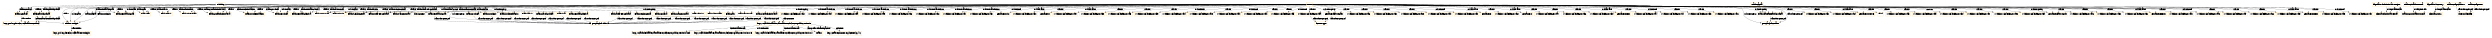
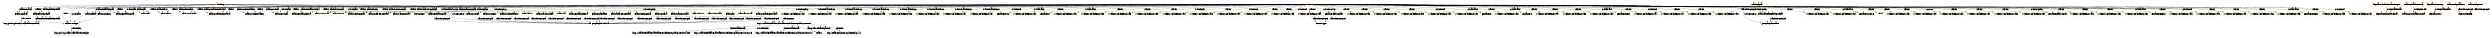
  digraph {
    rankdir=TB
    node [color=orange shape=rectangle]
    "esadm:Comarca"
    "http://purl.org/derecho/vocabulario#Comarca"
    "dbpedia-owl:AdministrativeRegion"
    "schema:AdministrativeArea"
    "esadm:Municipio"
-   "http://purl.org/derecho/vocabulario#Municipio"
+   "http://purl.org/derecho/vocabulario#Municipio" [label="http://purl.org/vocab/vocabulario#Municipio"]
    "esadm:CiudadAutonoma"
    "esadm:ComunidadAutonoma"
    "dbpedia-owl:Country"
    "schema:Country"
    "esadm:PartidoJudicial"
    "esadm:entidadSingular"
    "geosparql:sfWithin"
    NULL
    "17193380:1634ec95c28:-7fd2"
    "17193380:1634ec95c28:-7fbf"
    "esadm:EntidadSingular"
    "esadm:Pais"
    "17193380:1634ec95c28:-7ffa"
    "17193380:1634ec95c28:-7fa9"
    "esadm:Barrio"
    "esadm:Diseminado"
    "esadm:JuntaAdministrativa"
    "esadm:NucleoPoblacion"
    "esadm:Provincia"
    "17193380:1634ec95c28:-7fe2"
    "esadm:EntidadColectiva"
    "17193380:1634ec95c28:-7fc8"
    "esadm:Autonomia"
    "esadm:Distrito"
    "17193380:1634ec95c28:-7ff1"
    "esadm:SeccionCensal"
    "esadm:AreaMetropolitana"
    "17193380:1634ec95c28:-7fe1"
    "geonames:T.ISL"
    "17193380:1634ec95c28:-7f90"
    "geonames:A"
    "17193380:1634ec95c28:-7f97"
    "17193380:1634ec95c28:-7fee"
    "17193380:1634ec95c28:-7fa5"
    "17193380:1634ec95c28:-7f99"
    "17193380:1634ec95c28:-7f94"
    "17193380:1634ec95c28:-7fbe"
    "17193380:1634ec95c28:-7fbd"
    "17193380:1634ec95c28:-7fd0"
    "17193380:1634ec95c28:-7ff9"
    "17193380:1634ec95c28:-7fba"
    "geonames:featureClass"
    "17193380:1634ec95c28:-7ff6"
    "17193380:1634ec95c28:-7fe0"
    "17193380:1634ec95c28:-7f8e"
    "esadm:provincia"
    "17193380:1634ec95c28:-7fdd"
    "17193380:1634ec95c28:-7ff0"
    "geonames:P"
    "17193380:1634ec95c28:-7f92"
    "geonames:T"
    "17193380:1634ec95c28:-7fa7"
    "17193380:1634ec95c28:-7f96"
    "17193380:1634ec95c28:-7fed"
    "geonames:P.PPL"
    "17193380:1634ec95c28:-7fa4"
    "17193380:1634ec95c28:-7fd1"
    "17193380:1634ec95c28:-7f93"
    "17193380:1634ec95c28:-7fbc"
    "geosparql:sfContains"
    "17193380:1634ec95c28:-7ff8"
    "17193380:1634ec95c28:-7fcf"
    "geonames:A.ADMD"
    "rdf:nil"
    "17193380:1634ec95c28:-7ff5"
    "17193380:1634ec95c28:-7fdf"
    "17193380:1634ec95c28:-7f8d"
    "esadm:municipio"
    "17193380:1634ec95c28:-7f91"
    "17193380:1634ec95c28:-7f98"
    "17193380:1634ec95c28:-7fef"
    "geonames:featureCode"
    "17193380:1634ec95c28:-7fa6"
    "17193380:1634ec95c28:-7f95"
    "17193380:1634ec95c28:-7fec"
    "geonames:P.PPLX"
    "17193380:1634ec95c28:-7fbb"
    "17193380:1634ec95c28:-7fa8"
    "17193380:1634ec95c28:-7ff7"
    "17193380:1634ec95c28:-7fc6"
    "17193380:1634ec95c28:-7f8f"
    "geonames:P.PPLL"
    "17193380:1634ec95c28:-7fde"
    "17193380:1634ec95c28:-7fc7"
    "esadm:cabezaDePartidoJudicial"
    "dcterms:type"
    "esadm:capital"
    "esadm:nucleoPoblacion"
    "esadm:barrio"
    "esadm:codigoCatastro"
    "dcterms:identifier"
    "esadm:partidoJudicial"
    "http://vocab.linkeddata.es/datosabiertos/def/sector-publico/territorio"
    "http://vocab.linkeddata.es/datosabiertos/def/sector-publico/territorio.html"
    "http://vocab.linkeddata.es/datosabiertos/def/sector-publico/territorio_v0.5"
    "http://vocab.linkeddata.es/datosabiertos/def/sector-publico/territorio.owl"
    "esadm:"
    "http://creativecommons.org/licenses/by/4.0/"
    "esadm:isla"
    "esadm:entidadColectiva"
+   "esadm:esCapitalDe"
    "esadm:areaMetropolitana"
    "esadm:codigoINE"
    "esadm:seccionCensal"
    "esadm:comarca"
    "esadm:mancomunidad"
    "esadm:distrito"
    "esadm:diseminado"
    "esadm:pais"
    "esadm:autonomia"
    "esadm:juntaAdministrativa"
    "owl:Thing"
    "esadm:Mancomunidad"
    "skos:Concept"
    "esadm:Comarca" -> "http://purl.org/derecho/vocabulario#Comarca" [label="rdfs:seeAlso"]
    "dbpedia-owl:AdministrativeRegion" -> "schema:AdministrativeArea" [label="owl:equivalentClass"]
    "esadm:Municipio" -> "http://purl.org/derecho/vocabulario#Municipio" [label="rdfs:seeAlso"]
    "esadm:CiudadAutonoma" -> "esadm:ComunidadAutonoma" [label="owl:disjointWith"]
    "dbpedia-owl:Country" -> "schema:Country" [label="owl:equivalentClass"]
    "esadm:PartidoJudicial" -> "esadm:Municipio" [label="esadm:cabezaDePartidoJudicial"]
    "esadm:entidadSingular" -> "geosparql:sfWithin" [label="rdfs:subPropertyOf"]
    NULL -> "esadm:Comarca" [label="rdf:first"]
    NULL -> "esadm:Municipio" [label="rdf:first"]
    NULL -> "esadm:Municipio" [label="owl:onClass"]
    NULL -> "esadm:entidadSingular" [label="owl:onProperty"]
    NULL -> "geosparql:sfWithin" [label="owl:onProperty"]
    NULL -> "17193380:1634ec95c28:-7fd2" [label="owl:someValuesFrom"]
    NULL -> "17193380:1634ec95c28:-7fbf" [label="owl:someValuesFrom"]
    NULL -> "esadm:EntidadSingular" [label="rdf:first"]
    NULL -> "esadm:EntidadSingular" [label="owl:onClass"]
    NULL -> "esadm:Pais" [label="rdf:first"]
    NULL -> "17193380:1634ec95c28:-7ffa" [label="owl:someValuesFrom"]
    NULL -> "17193380:1634ec95c28:-7fa9" [label="owl:someValuesFrom"]
    NULL -> "esadm:Barrio" [label="rdf:first"]
    NULL -> "esadm:Diseminado" [label="rdf:first"]
    NULL -> "esadm:JuntaAdministrativa" [label="rdf:first"]
    NULL -> "esadm:NucleoPoblacion" [label="rdf:first"]
    NULL -> "esadm:Provincia" [label="owl:onClass"]
    NULL -> "esadm:Provincia" [label="rdf:first"]
    NULL -> "17193380:1634ec95c28:-7fe2" [label="owl:someValuesFrom"]
    NULL -> "esadm:EntidadColectiva" [label="rdf:first"]
    NULL -> "17193380:1634ec95c28:-7fc8" [label="owl:someValuesFrom"]
    NULL -> "esadm:Autonomia" [label="owl:onClass"]
    NULL -> "esadm:Autonomia" [label="rdf:first"]
    NULL -> "esadm:Distrito" [label="rdf:first"]
    NULL -> "17193380:1634ec95c28:-7ff1" [label="owl:someValuesFrom"]
    NULL -> "esadm:SeccionCensal" [label="rdf:first"]
    NULL -> "esadm:AreaMetropolitana" [label="owl:annotatedSource"]
    NULL -> "17193380:1634ec95c28:-7fe1" [label="owl:unionOf"]
    NULL -> "geonames:T.ISL" [label="owl:hasValue"]
    NULL -> "17193380:1634ec95c28:-7f90" [label="rdf:rest"]
    NULL -> "geonames:A" [label="owl:hasValue"]
    NULL -> "17193380:1634ec95c28:-7f97" [label="rdf:rest"]
    NULL -> "17193380:1634ec95c28:-7fee" [label="rdf:rest"]
    NULL -> "17193380:1634ec95c28:-7fa5" [label="rdf:rest"]
    NULL -> "17193380:1634ec95c28:-7f99" [label="owl:members"]
    NULL -> "17193380:1634ec95c28:-7f94" [label="rdf:rest"]
    NULL -> "17193380:1634ec95c28:-7fbe" [label="owl:unionOf"]
    NULL -> "17193380:1634ec95c28:-7fbd" [label="rdf:rest"]
    NULL -> "17193380:1634ec95c28:-7fd0" [label="rdf:rest"]
    NULL -> "17193380:1634ec95c28:-7ff9" [label="owl:unionOf"]
    NULL -> "17193380:1634ec95c28:-7fba" [label="rdf:rest"]
    NULL -> "geonames:featureClass" [label="owl:onProperty"]
    NULL -> "17193380:1634ec95c28:-7ff6" [label="rdf:rest"]
    NULL -> "17193380:1634ec95c28:-7fe0" [label="rdf:rest"]
    NULL -> "17193380:1634ec95c28:-7f8e" [label="rdf:rest"]
    NULL -> "esadm:provincia" [label="owl:onProperty"]
    NULL -> "17193380:1634ec95c28:-7fdd" [label="rdf:rest"]
    NULL -> "17193380:1634ec95c28:-7ff0" [label="owl:unionOf"]
    NULL -> "geonames:P" [label="owl:hasValue"]
    NULL -> "17193380:1634ec95c28:-7f92" [label="rdf:rest"]
    NULL -> "geonames:T" [label="owl:hasValue"]
    NULL -> "17193380:1634ec95c28:-7fa7" [label="rdf:rest"]
    NULL -> "17193380:1634ec95c28:-7f96" [label="rdf:rest"]
    NULL -> "17193380:1634ec95c28:-7fed" [label="rdf:rest"]
    NULL -> "geonames:P.PPL" [label="owl:hasValue"]
    NULL -> "17193380:1634ec95c28:-7fa4" [label="rdf:rest"]
    NULL -> "17193380:1634ec95c28:-7fd1" [label="owl:unionOf"]
    NULL -> "17193380:1634ec95c28:-7f93" [label="rdf:rest"]
    NULL -> "17193380:1634ec95c28:-7fbc" [label="rdf:rest"]
    NULL -> "geosparql:sfContains" [label="owl:onProperty"]
    NULL -> "17193380:1634ec95c28:-7ff8" [label="rdf:rest"]
    NULL -> "17193380:1634ec95c28:-7fcf" [label="rdf:rest"]
    NULL -> "geonames:A.ADMD" [label="owl:hasValue"]
    NULL -> "rdf:nil" [label="rdf:rest"]
    NULL -> "17193380:1634ec95c28:-7ff5" [label="rdf:rest"]
    NULL -> "17193380:1634ec95c28:-7fdf" [label="rdf:rest"]
    NULL -> "17193380:1634ec95c28:-7f8d" [label="rest:rest"]
    NULL -> "esadm:municipio" [label="owl:onProperty"]
    NULL -> "17193380:1634ec95c28:-7f91" [label="rdf:rest"]
    NULL -> "17193380:1634ec95c28:-7f98" [label="rdf:rest"]
    NULL -> "17193380:1634ec95c28:-7fef" [label="rdf:rest"]
    NULL -> "geonames:featureCode" [label="owl:onProperty"]
    NULL -> "17193380:1634ec95c28:-7fa6" [label="rdf:rest"]
    NULL -> "17193380:1634ec95c28:-7f95" [label="rdf:rest"]
    NULL -> "17193380:1634ec95c28:-7fec" [label="rdf:rest"]
    NULL -> "geonames:P.PPLX" [label="owl:hasValue"]
    NULL -> "17193380:1634ec95c28:-7fbb" [label="rdf:rest"]
    NULL -> "17193380:1634ec95c28:-7fa8" [label="owl:unionOf"]
    NULL -> "17193380:1634ec95c28:-7ff7" [label="rdf:rest"]
    NULL -> "17193380:1634ec95c28:-7fc6" [label="rdf:rest"]
    NULL -> "17193380:1634ec95c28:-7f8f" [label="rdf:rest"]
    NULL -> "geonames:P.PPLL" [label="owl:hasValue"]
    NULL -> "17193380:1634ec95c28:-7fde" [label="rdf:rest"]
    NULL -> "17193380:1634ec95c28:-7fc7" [label="owl:unionOf"]
    NULL -> "esadm:cabezaDePartidoJudicial" [label="owl:onProperty"]
    "17193380:1634ec95c28:-7fba" -> "dcterms:type" [label="rdfs:subPropertyOf"]
    "geonames:featureClass" -> "dcterms:type" [label="rdfs:subPropertyOf"]
    "esadm:provincia" -> "geosparql:sfWithin" [label="rdfs:subPropertyOf"]
    "esadm:municipio" -> "geosparql:sfWithin" [label="rdfs:subPropertyOf"]
    "esadm:cabezaDePartidoJudicial" -> "geosparql:sfContains" [label="rdfs:subPropertyOf"]
-   "esadm:capital" -> "geosparql:sfContains" [label="rdfs:subPropertyOf"]
+   "esadm:capital" -> "17193380:1634ec95c28:-7fbc" [label="rdfs:subPropertyOf"]
    "esadm:nucleoPoblacion" -> "geosparql:sfWithin" [label="rdfs:subPropertyOf"]
    "esadm:barrio" -> "geosparql:sfWithin" [label="rdfs:subPropertyOf"]
    "esadm:codigoCatastro" -> "dcterms:identifier" [label="rdfs:subPropertyOf"]
    "esadm:partidoJudicial" -> "geosparql:sfWithin" [label="rdfs:subPropertyOf"]
    "http://vocab.linkeddata.es/datosabiertos/def/sector-publico/territorio" -> "http://vocab.linkeddata.es/datosabiertos/def/sector-publico/territorio.html" [label="dcterms:hasFormat"]
    "http://vocab.linkeddata.es/datosabiertos/def/sector-publico/territorio" -> "http://vocab.linkeddata.es/datosabiertos/def/sector-publico/territorio_v0.5" [label="owl:versionIRI"]
    "http://vocab.linkeddata.es/datosabiertos/def/sector-publico/territorio" -> "http://vocab.linkeddata.es/datosabiertos/def/sector-publico/territorio.owl" [label="dcterms:hasFormat"]
    "http://vocab.linkeddata.es/datosabiertos/def/sector-publico/territorio" -> "esadm:" [label="vann:preferredNamespaceUri"]
    "http://vocab.linkeddata.es/datosabiertos/def/sector-publico/territorio" -> "http://creativecommons.org/licenses/by/4.0/" [label="cc:license"]
    "esadm:isla" -> "geosparql:sfWithin" [label="rdfs:subPropertyOf"]
    "esadm:entidadColectiva" -> "geosparql:sfWithin" [label="rdfs:subPropertyOf"]
+   "esadm:esCapitalDe" -> "geosparql:sfWithin" [label="rdfs:subPropertyOf"]
    "esadm:areaMetropolitana" -> "geosparql:sfWithin" [label="rdfs:subPropertyOf"]
    "esadm:codigoINE" -> "dcterms:identifier" [label="rdfs:subPropertyOf"]
    "esadm:seccionCensal" -> "geosparql:sfWithin" [label="rdfs:subPropertyOf"]
    "esadm:seccionCensal" -> "http://vocab.linkeddata.es/datosabiertos/def/sector-publico/territorio" [label="rdfs:comment"]
    "esadm:comarca" -> "geosparql:sfWithin" [label="rdfs:subPropertyOf"]
    "esadm:mancomunidad" -> "geosparql:sfWithin" [label="rdfs:subPropertyOf"]
    "esadm:distrito" -> "geosparql:sfWithin" [label="rdfs:subPropertyOf"]
    "esadm:diseminado" -> "geosparql:sfWithin" [label="rdfs:subPropertyOf"]
    "esadm:pais" -> "geosparql:sfWithin" [label="rdfs:subPropertyOf"]
    "esadm:autonomia" -> "geosparql:sfWithin" [label="rdfs:subPropertyOf"]
    "esadm:juntaAdministrativa" -> "geosparql:sfWithin" [label="rdfs:subPropertyOf"]
    "owl:Thing" -> "esadm:Comarca" [label="esadm:comarca"]
    "owl:Thing" -> "esadm:Municipio" [label="esadm:capital"]
    "owl:Thing" -> "esadm:Municipio" [label="esadm:municipio"]
    "owl:Thing" -> "esadm:PartidoJudicial" [label="esadm:partidoJudicial"]
    "owl:Thing" -> "esadm:EntidadSingular" [label="esadm:entidadSingular"]
    "owl:Thing" -> "esadm:Pais" [label="esadm:pais"]
    "owl:Thing" -> "esadm:Barrio" [label="esadm:barrio"]
    "owl:Thing" -> "esadm:Diseminado" [label="esadm:diseminado"]
    "owl:Thing" -> "esadm:JuntaAdministrativa" [label="esadm:juntaAdministrativa"]
    "owl:Thing" -> "esadm:NucleoPoblacion" [label="esadm:nucleoPoblacion"]
    "owl:Thing" -> "esadm:Provincia" [label="esadm:provincia"]
    "owl:Thing" -> "esadm:EntidadColectiva" [label="esadm:entidadColectiva"]
    "owl:Thing" -> "esadm:Autonomia" [label="esadm:autonomia"]
    "owl:Thing" -> "esadm:Distrito" [label="esadm:distrito"]
    "owl:Thing" -> "esadm:SeccionCensal" [label="esadm:seccionCensal"]
    "owl:Thing" -> "esadm:AreaMetropolitana" [label="esadm:areaMetropolitana"]
    "owl:Thing" -> "esadm:Mancomunidad" [label="esadm:mancomunidad"]
    "owl:Thing" -> "skos:Concept" [label="esadm:estado"]
  }
